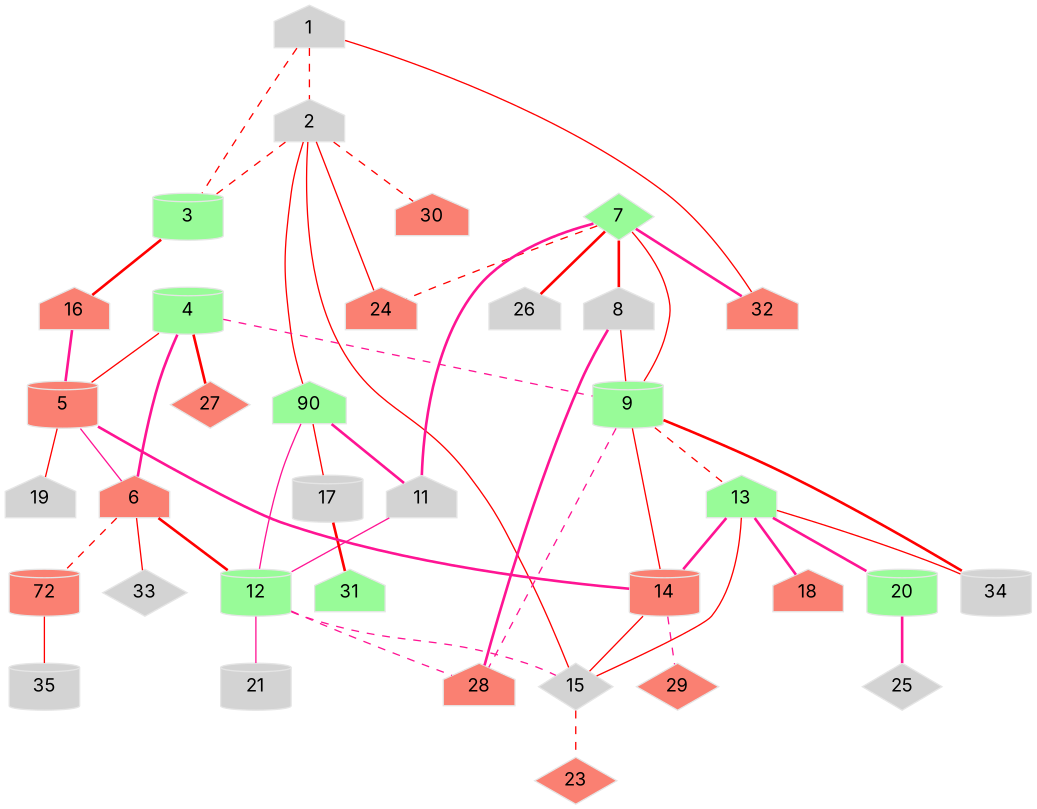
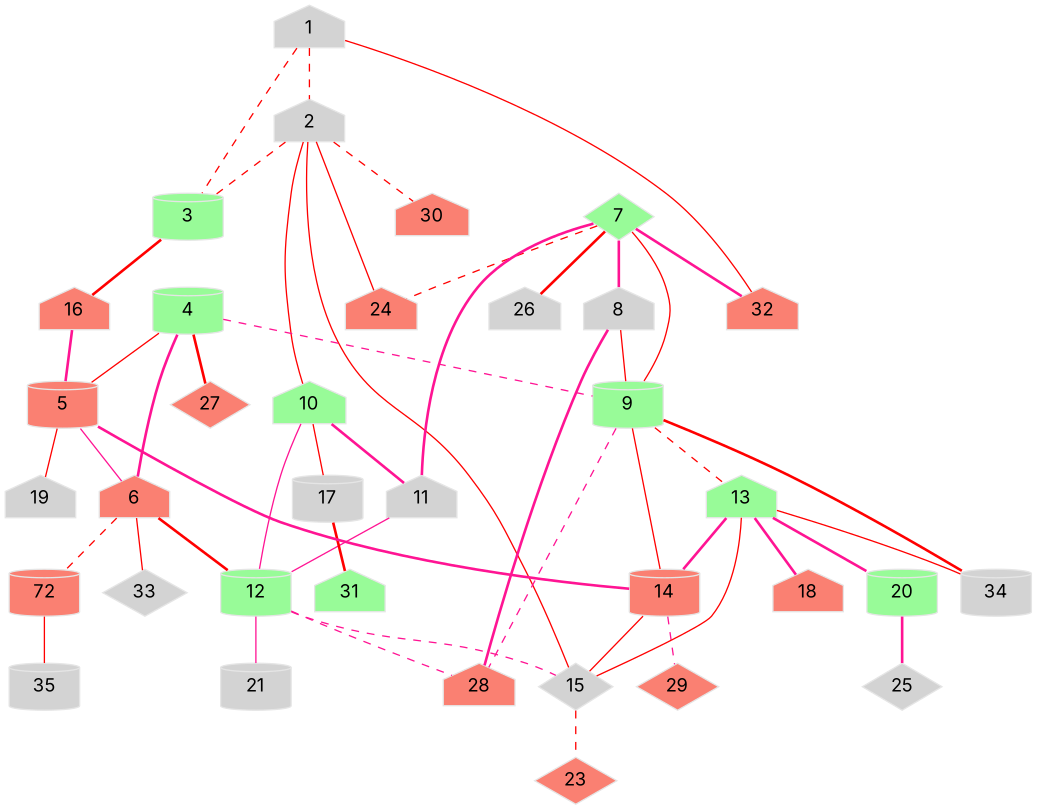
  graph {
    fontname=Inter
    node [color=gray90 fillcolor=lightgrey fontname=Inter shape=house style=filled]
    edge [color=red fontname=Inter style=solid weight=1.0]
    1
    2
    3 [fillcolor=palegreen shape=cylinder]
    32 [fillcolor=salmon]
-   10 [fillcolor=palegreen label=90]
+   10 [fillcolor=palegreen]
    15 [shape=diamond]
    24 [fillcolor=salmon]
    30 [fillcolor=salmon]
    16 [fillcolor=salmon]
    9 [fillcolor=palegreen shape=cylinder]
    14 [fillcolor=salmon shape=cylinder]
    28 [fillcolor=salmon]
    13 [fillcolor=palegreen]
    34 [shape=cylinder]
    12 [fillcolor=palegreen shape=cylinder]
    11
    17 [shape=cylinder]
    23 [fillcolor=salmon shape=diamond]
    5 [fillcolor=salmon shape=cylinder]
    6 [fillcolor=salmon]
    19
    4 [fillcolor=palegreen shape=cylinder]
    27 [fillcolor=salmon shape=diamond]
    n24 [fillcolor=salmon label=72 shape=cylinder]
    33 [shape=diamond]
    29 [fillcolor=salmon shape=diamond]
    21 [shape=cylinder]
    35 [shape=cylinder]
    7 [fillcolor=palegreen shape=diamond]
    8
    26
    18 [fillcolor=salmon]
    20 [fillcolor=palegreen shape=cylinder]
    31 [fillcolor=palegreen]
    25 [shape=diamond]
    1 -- 2 [style=dashed]
    1 -- 3 [style=dashed]
    1 -- 32
    2 -- 3 [style=dashed]
    2 -- 10
    2 -- 15
    2 -- 24
    2 -- 30 [style=dashed]
    3 -- 16 [style=bold]
    10 -- 12 [color=deeppink weight=3.0]
    10 -- 11 [color=deeppink style=bold]
    10 -- 17
    15 -- 23 [style=dashed weight=2.0]
    16 -- 5 [color=deeppink style=bold]
    9 -- 14
    9 -- 28 [color=deeppink style=dashed weight=2.0]
    9 -- 13 [style=dashed]
    9 -- 34 [style=bold]
    14 -- 15
    14 -- 29 [color=deeppink style=dashed]
    13 -- 15
    13 -- 14 [color=deeppink style=bold]
    13 -- 34
    13 -- 18 [color=deeppink style=bold]
    13 -- 20 [color=deeppink style=bold]
    12 -- 15 [color=deeppink style=dashed]
    12 -- 28 [color=deeppink style=dashed weight=2.0]
    12 -- 21 [color=deeppink]
    11 -- 12 [color=deeppink]
    17 -- 31 [style=bold]
    5 -- 14 [color=deeppink style=bold]
    5 -- 6 [color=deeppink]
    5 -- 19
    6 -- 12 [style=bold]
    6 -- n24 [style=dashed]
    6 -- 33
    4 -- 9 [color=deeppink style=dashed]
    4 -- 5
    4 -- 6 [color=deeppink style=bold]
    4 -- 27 [style=bold weight=2.0]
    n24 -- 35
    7 -- 32 [color=deeppink style=bold]
    7 -- 24 [style=dashed]
    7 -- 9
    7 -- 11 [color=deeppink style=bold]
-   7 -- 8 [style=bold weight=4.0]
+   7 -- 8 [color=deeppink style=bold weight=4.0]
    7 -- 26 [style=bold]
    8 -- 9
    8 -- 28 [color=deeppink style=bold]
    20 -- 25 [color=deeppink style=bold weight=2.0]
  }
